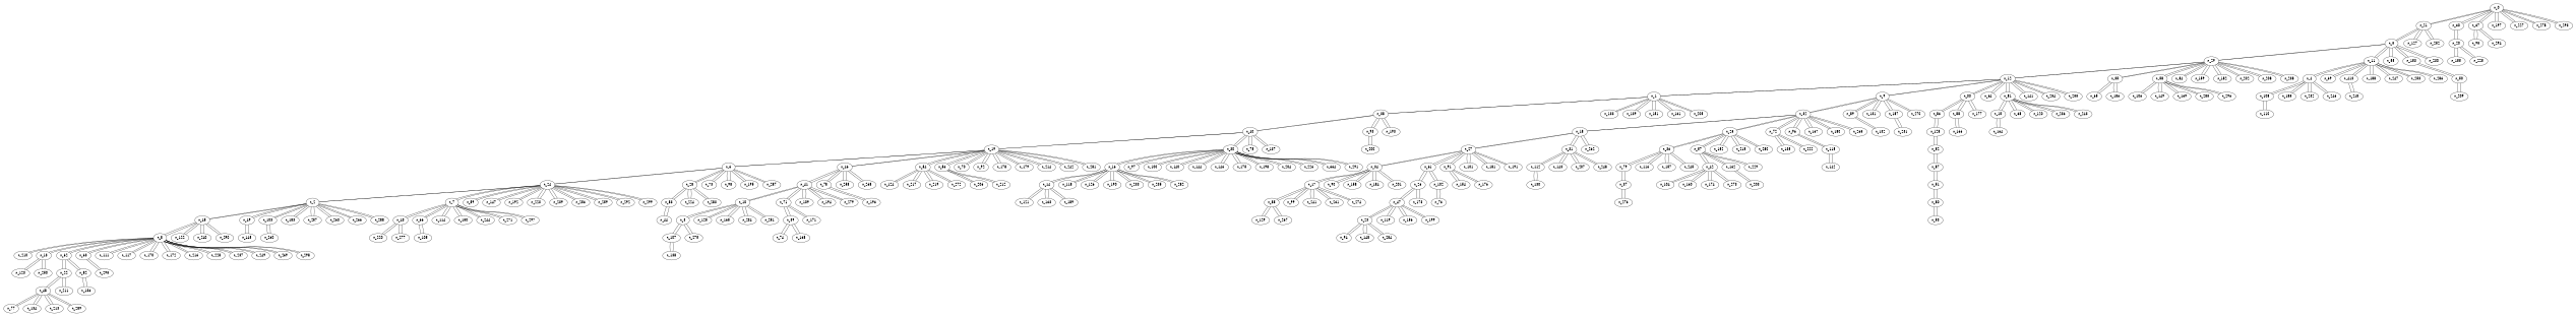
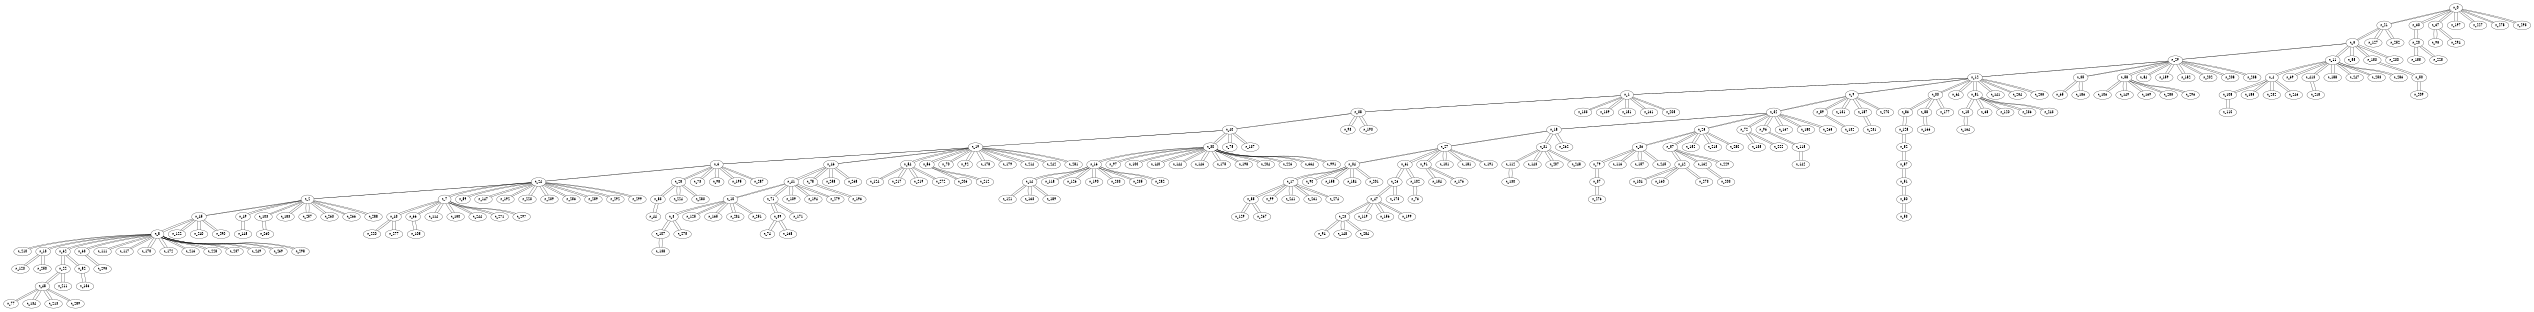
  graph {
    fontname=Lato
    node [fontname=Lato]
    edge [fontname=Lato]
    n_0
    n_21
    n_60
    n_67
    n_197
    n_227
    n_278
    n_293
    n_5
    n_127
    n_252
    n_20
    n_95
    n_294
    n_29
    n_11
    n_55
    n_153
    n_230
    n_155
    n_225
    n_1
    n_38
    n_12
    n_133
    n_139
    n_151
    n_161
    n_205
    n_40
    n_93
    n_193
    n_9
    n_33
    n_64
    n_81
    n_141
    n_254
    n_255
    n_19
    n_30
    n_75
    n_137
-   n_200
    n_35
    n_58
    n_84
    n_159
    n_182
    n_202
    n_208
    n_238
    n_32
    n_89
    n_131
    n_187
    n_270
    n_86
    n_88
    n_177
    n_15
    n_68
    n_120
    n_236
    n_243
    n_2
    n_45
    n_24
    n_49
    n_103
    n_183
    n_257
    n_263
    n_266
    n_288
    n_8
    n_122
    n_240
    n_290
    n_6
    n_7
    n_59
    n_147
    n_192
    n_223
    n_239
    n_256
    n_259
    n_292
    n_299
    n_145
    n_260
    n_210
    n_13
    n_62
    n_63
    n_111
    n_117
    n_170
    n_172
    n_216
    n_228
    n_237
    n_249
    n_269
    n_298
    n_28
    n_73
    n_98
    n_195
    n_287
    n_43
    n_66
    n_114
    n_150
    n_244
    n_271
    n_297
    n_3
    n_10
    n_107
    n_275
    n_41
    n_125
    n_165
    n_234
    n_251
    n_138
    n_46
    n_71
    n_109
    n_194
    n_279
    n_4
    n_108
    n_185
    n_232
    n_246
    n_69
    n140 [label=n_413]
    n_188
    n_247
    n_253
    n_286
    n_110
    n_218
    n_50
    n_65
    n_186
    n_106
    n_149
    n_169
    n_285
    n_296
    n_209
    n_54
    n_56
    n_70
    n_92
    n_178
    n_179
    n_214
    n_242
    n_281
    n_83
    n_224
    n_283
    n_78
    n_258
    n_268
    n_124
    n_217
    n_219
    n_272
    n_206
    n_212
    n_44
    n_220
    n_277
    n_105
    n_123
    n_250
    n_22
    n_82
    n_295
    n_48
    n_211
    n_136
    n_18
    n_25
    n_72
    n_96
    n_167
    n_180
    n_265
    n_132
    n_231
    n_27
    n_31
    n_262
    n_36
    n_57
    n_152
    n_215
    n_280
    n_135
    n_222
    n_115
    n_39
    n_171
    n_128
    n_166
    n_164
    n_14
    n_16
    n_121
    n_163
    n_189
    n_118
    n_126
    n_190
    n_233
    n_235
    n_282
    n_97
    n_100
    n_140
    n_144
    n_146
    n_175
    n_198
    n_204
    n_226
    n234 [label=n_664]
-   n_291
+   n_291 [label=n_991]
    n_17
    n_34
    n_85
    n_99
    n_241
    n_261
    n_274
    n_90
    n_158
    n_184
    n_201
    n_129
    n_267
    n_61
    n_91
    n_101
    n_181
    n_191
    n_112
    n_143
    n_207
    n_248
    n_26
    n_102
    n_154
    n_176
    n_130
    n_196
    n_77
    n_134
    n_213
    n_289
    n_23
    n_47
    n_94
    n_148
    n_284
    n_119
    n_156
    n_199
    n_173
    n_79
    n_116
    n_157
    n_245
    n_42
    n_162
    n_229
    n_37
    n_104
    n_160
-   n_174
    n_273
    n_203
    n_76
    n_142
    n_52
    n_276
    n_74
    n_168
    n_51
    n_87
    n_80
    n_53
    n_0 -- n_21
    n_0 -- n_60
    n_0 -- n_67
    n_0 -- n_197
    n_0 -- n_227
    n_0 -- n_278
    n_0 -- n_293
    n_21 -- n_0
    n_21 -- n_5
    n_21 -- n_127
    n_21 -- n_252
    n_60 -- n_0
    n_60 -- n_20
    n_67 -- n_0
    n_67 -- n_95
    n_67 -- n_294
    n_197 -- n_0
    n_227 -- n_0
    n_278 -- n_0
    n_293 -- n_0
    n_5 -- n_21
    n_5 -- n_29
    n_5 -- n_11
    n_5 -- n_55
    n_5 -- n_153
    n_5 -- n_230
    n_127 -- n_21
    n_252 -- n_21
    n_20 -- n_60
    n_20 -- n_155
    n_20 -- n_225
    n_95 -- n_67
    n_294 -- n_67
    n_29 -- n_5
    n_29 -- n_12
    n_29 -- n_35
    n_29 -- n_58
    n_29 -- n_84
    n_29 -- n_159
    n_29 -- n_182
    n_29 -- n_202
    n_29 -- n_208
    n_29 -- n_238
    n_11 -- n_5
    n_11 -- n_4
    n_11 -- n_69
    n_11 -- n140
    n_11 -- n_188
    n_11 -- n_247
    n_11 -- n_253
    n_11 -- n_286
    n_55 -- n_5
    n_153 -- n_5
    n_153 -- n_50
    n_230 -- n_5
    n_155 -- n_20
    n_225 -- n_20
    n_1 -- n_38
    n_1 -- n_12
    n_1 -- n_133
    n_1 -- n_139
    n_1 -- n_151
    n_1 -- n_161
    n_1 -- n_205
    n_38 -- n_1
    n_38 -- n_40
    n_38 -- n_93
    n_38 -- n_193
    n_12 -- n_29
    n_12 -- n_1
    n_12 -- n_9
    n_12 -- n_33
    n_12 -- n_64
    n_12 -- n_81
    n_12 -- n_141
    n_12 -- n_254
    n_12 -- n_255
    n_133 -- n_1
    n_139 -- n_1
    n_151 -- n_1
    n_161 -- n_1
    n_205 -- n_1
    n_40 -- n_38
    n_40 -- n_19
    n_40 -- n_30
    n_40 -- n_75
    n_40 -- n_137
    n_93 -- n_38
-   n_93 -- n_200
    n_193 -- n_38
    n_9 -- n_12
    n_9 -- n_32
    n_9 -- n_89
    n_9 -- n_131
    n_9 -- n_187
    n_9 -- n_270
    n_33 -- n_12
    n_33 -- n_86
    n_33 -- n_88
    n_33 -- n_177
    n_64 -- n_12
    n_81 -- n_12
    n_81 -- n_15
    n_81 -- n_68
    n_81 -- n_120
    n_81 -- n_236
    n_81 -- n_243
    n_141 -- n_12
    n_254 -- n_12
    n_255 -- n_12
    n_19 -- n_40
    n_19 -- n_6
    n_19 -- n_46
    n_19 -- n_54
    n_19 -- n_56
    n_19 -- n_70
    n_19 -- n_92
    n_19 -- n_178
    n_19 -- n_179
    n_19 -- n_214
    n_19 -- n_242
    n_19 -- n_281
    n_30 -- n_40
    n_30 -- n_16
    n_30 -- n_97
    n_30 -- n_100
    n_30 -- n_140
    n_30 -- n_144
    n_30 -- n_146
    n_30 -- n_175
    n_30 -- n_198
    n_30 -- n_204
    n_30 -- n_226
    n_30 -- n234
    n_30 -- n_291
    n_75 -- n_40
    n_137 -- n_40
-   n_200 -- n_93
    n_35 -- n_29
    n_35 -- n_65
    n_35 -- n_186
    n_58 -- n_29
    n_58 -- n_106
    n_58 -- n_149
    n_58 -- n_169
    n_58 -- n_285
    n_58 -- n_296
    n_84 -- n_29
    n_159 -- n_29
    n_182 -- n_29
    n_202 -- n_29
    n_208 -- n_29
    n_238 -- n_29
    n_32 -- n_9
    n_32 -- n_18
    n_32 -- n_25
    n_32 -- n_72
    n_32 -- n_96
    n_32 -- n_167
    n_32 -- n_180
    n_32 -- n_265
    n_89 -- n_9
    n_89 -- n_132
    n_131 -- n_9
    n_187 -- n_9
    n_187 -- n_231
    n_270 -- n_9
    n_86 -- n_33
    n_86 -- n_128
    n_88 -- n_33
    n_88 -- n_166
    n_177 -- n_33
    n_15 -- n_81
    n_15 -- n_164
    n_68 -- n_81
    n_120 -- n_81
    n_236 -- n_81
    n_243 -- n_81
    n_2 -- n_45
    n_2 -- n_24
    n_2 -- n_49
    n_2 -- n_103
    n_2 -- n_183
    n_2 -- n_257
    n_2 -- n_263
    n_2 -- n_266
    n_2 -- n_288
    n_45 -- n_2
    n_45 -- n_8
    n_45 -- n_122
    n_45 -- n_240
    n_45 -- n_290
    n_24 -- n_2
    n_24 -- n_6
    n_24 -- n_7
    n_24 -- n_59
    n_24 -- n_147
    n_24 -- n_192
    n_24 -- n_223
    n_24 -- n_239
    n_24 -- n_256
    n_24 -- n_259
    n_24 -- n_292
    n_24 -- n_299
    n_49 -- n_2
    n_49 -- n_145
    n_103 -- n_2
    n_103 -- n_260
    n_183 -- n_2
    n_257 -- n_2
    n_263 -- n_2
    n_266 -- n_2
    n_288 -- n_2
    n_8 -- n_45
    n_8 -- n_210
    n_8 -- n_13
    n_8 -- n_62
    n_8 -- n_63
    n_8 -- n_111
    n_8 -- n_117
    n_8 -- n_170
    n_8 -- n_172
    n_8 -- n_216
    n_8 -- n_228
    n_8 -- n_237
    n_8 -- n_249
    n_8 -- n_269
    n_8 -- n_298
    n_122 -- n_45
    n_240 -- n_45
    n_290 -- n_45
    n_6 -- n_19
    n_6 -- n_24
    n_6 -- n_28
    n_6 -- n_73
    n_6 -- n_98
    n_6 -- n_195
    n_6 -- n_287
    n_7 -- n_24
    n_7 -- n_43
    n_7 -- n_66
    n_7 -- n_114
    n_7 -- n_150
    n_7 -- n_244
    n_7 -- n_271
    n_7 -- n_297
    n_59 -- n_24
    n_147 -- n_24
    n_192 -- n_24
    n_223 -- n_24
    n_239 -- n_24
    n_256 -- n_24
    n_259 -- n_24
    n_292 -- n_24
    n_299 -- n_24
    n_145 -- n_49
    n_260 -- n_103
    n_210 -- n_8
    n_13 -- n_8
    n_13 -- n_123
    n_13 -- n_250
    n_62 -- n_8
    n_62 -- n_22
    n_62 -- n_82
    n_63 -- n_8
    n_63 -- n_295
    n_111 -- n_8
    n_117 -- n_8
    n_170 -- n_8
    n_172 -- n_8
    n_216 -- n_8
    n_228 -- n_8
    n_237 -- n_8
    n_249 -- n_8
    n_269 -- n_8
    n_298 -- n_8
    n_28 -- n_6
    n_28 -- n_83
    n_28 -- n_224
    n_28 -- n_283
    n_73 -- n_6
    n_98 -- n_6
    n_195 -- n_6
    n_287 -- n_6
    n_43 -- n_7
    n_43 -- n_220
    n_43 -- n_277
    n_66 -- n_7
    n_66 -- n_105
    n_114 -- n_7
    n_150 -- n_7
    n_244 -- n_7
    n_271 -- n_7
    n_297 -- n_7
    n_3 -- n_10
    n_3 -- n_107
    n_3 -- n_275
    n_10 -- n_3
    n_10 -- n_41
    n_10 -- n_125
    n_10 -- n_165
    n_10 -- n_234
    n_10 -- n_251
    n_107 -- n_3
    n_107 -- n_138
    n_275 -- n_3
    n_41 -- n_10
    n_41 -- n_46
    n_41 -- n_71
    n_41 -- n_109
    n_41 -- n_194
    n_41 -- n_279
    n_125 -- n_10
    n_165 -- n_10
    n_234 -- n_10
    n_251 -- n_10
    n_138 -- n_107
    n_46 -- n_19
    n_46 -- n_41
    n_46 -- n_78
    n_46 -- n_258
    n_46 -- n_268
    n_71 -- n_41
    n_71 -- n_39
    n_71 -- n_171
    n_109 -- n_41
    n_194 -- n_41
    n_279 -- n_41
    n_4 -- n_11
    n_4 -- n_108
    n_4 -- n_185
    n_4 -- n_232
    n_4 -- n_246
    n_108 -- n_4
    n_108 -- n_110
    n_185 -- n_4
    n_232 -- n_4
    n_246 -- n_4
    n_69 -- n_11
    n140 -- n_11
    n140 -- n_218
    n_188 -- n_11
    n_247 -- n_11
    n_253 -- n_11
    n_286 -- n_11
    n_110 -- n_108
    n_218 -- n140
    n_50 -- n_153
    n_50 -- n_209
    n_65 -- n_35
    n_186 -- n_35
    n_106 -- n_58
    n_149 -- n_58
    n_169 -- n_58
    n_285 -- n_58
    n_296 -- n_58
    n_209 -- n_50
    n_54 -- n_19
    n_54 -- n_124
    n_54 -- n_217
    n_54 -- n_219
    n_54 -- n_272
    n_56 -- n_19
    n_56 -- n_206
    n_56 -- n_212
    n_70 -- n_19
    n_92 -- n_19
    n_178 -- n_19
    n_179 -- n_19
    n_214 -- n_19
    n_242 -- n_19
    n_281 -- n_19
    n_83 -- n_28
    n_83 -- n_44
    n_224 -- n_28
    n_283 -- n_28
    n_78 -- n_46
    n_78 -- n_196
    n_258 -- n_46
    n_268 -- n_46
    n_124 -- n_54
    n_217 -- n_54
    n_219 -- n_54
    n_272 -- n_54
    n_206 -- n_56
    n_212 -- n_56
    n_44 -- n_83
    n_220 -- n_43
    n_277 -- n_43
    n_105 -- n_66
    n_123 -- n_13
    n_250 -- n_13
    n_22 -- n_62
    n_22 -- n_48
    n_22 -- n_211
    n_82 -- n_62
    n_82 -- n_136
    n_295 -- n_63
    n_48 -- n_22
    n_48 -- n_77
    n_48 -- n_134
    n_48 -- n_213
    n_48 -- n_289
    n_211 -- n_22
    n_136 -- n_82
    n_18 -- n_32
    n_18 -- n_27
    n_18 -- n_31
    n_18 -- n_262
    n_25 -- n_32
    n_25 -- n_36
    n_25 -- n_57
    n_25 -- n_152
    n_25 -- n_215
    n_25 -- n_280
    n_72 -- n_32
    n_72 -- n_135
    n_72 -- n_222
    n_96 -- n_32
    n_96 -- n_115
    n_167 -- n_32
    n_180 -- n_32
    n_265 -- n_32
    n_132 -- n_89
    n_231 -- n_187
    n_27 -- n_18
    n_27 -- n_34
    n_27 -- n_61
    n_27 -- n_91
    n_27 -- n_101
    n_27 -- n_181
    n_27 -- n_191
    n_31 -- n_18
    n_31 -- n_112
    n_31 -- n_143
    n_31 -- n_207
    n_31 -- n_248
    n_262 -- n_18
    n_36 -- n_25
    n_36 -- n_79
    n_36 -- n_116
    n_36 -- n_157
    n_36 -- n_245
    n_57 -- n_25
    n_57 -- n_42
    n_57 -- n_162
    n_57 -- n_229
    n_152 -- n_25
    n_215 -- n_25
    n_280 -- n_25
    n_135 -- n_72
    n_222 -- n_72
    n_115 -- n_96
    n_115 -- n_142
    n_39 -- n_71
    n_39 -- n_74
    n_39 -- n_168
    n_171 -- n_71
    n_128 -- n_86
    n_128 -- n_52
    n_166 -- n_88
    n_164 -- n_15
    n_14 -- n_16
    n_14 -- n_121
    n_14 -- n_163
    n_14 -- n_189
    n_16 -- n_30
    n_16 -- n_14
    n_16 -- n_118
    n_16 -- n_126
    n_16 -- n_190
    n_16 -- n_233
    n_16 -- n_235
    n_16 -- n_282
    n_121 -- n_14
    n_163 -- n_14
    n_189 -- n_14
    n_118 -- n_16
    n_126 -- n_16
    n_190 -- n_16
    n_233 -- n_16
    n_235 -- n_16
    n_282 -- n_16
    n_97 -- n_30
    n_100 -- n_30
    n_140 -- n_30
    n_144 -- n_30
    n_146 -- n_30
    n_175 -- n_30
    n_198 -- n_30
    n_204 -- n_30
    n_226 -- n_30
    n234 -- n_30
    n_291 -- n_30
    n_17 -- n_34
    n_17 -- n_85
    n_17 -- n_99
    n_17 -- n_241
    n_17 -- n_261
    n_17 -- n_274
    n_34 -- n_27
    n_34 -- n_17
    n_34 -- n_90
    n_34 -- n_158
    n_34 -- n_184
    n_34 -- n_201
    n_85 -- n_17
    n_85 -- n_129
    n_85 -- n_267
    n_99 -- n_17
    n_241 -- n_17
    n_261 -- n_17
    n_274 -- n_17
    n_90 -- n_34
    n_158 -- n_34
    n_184 -- n_34
    n_201 -- n_34
    n_129 -- n_85
    n_267 -- n_85
    n_61 -- n_27
    n_61 -- n_26
    n_61 -- n_102
    n_91 -- n_27
    n_91 -- n_154
    n_91 -- n_176
    n_101 -- n_27
    n_181 -- n_27
    n_191 -- n_27
    n_112 -- n_31
    n_112 -- n_130
    n_143 -- n_31
    n_207 -- n_31
    n_248 -- n_31
    n_26 -- n_61
    n_26 -- n_47
    n_26 -- n_173
    n_102 -- n_61
    n_102 -- n_76
    n_154 -- n_91
    n_176 -- n_91
    n_130 -- n_112
    n_196 -- n_78
    n_77 -- n_48
    n_134 -- n_48
    n_213 -- n_48
    n_289 -- n_48
    n_23 -- n_47
    n_23 -- n_94
    n_23 -- n_148
    n_23 -- n_284
    n_47 -- n_26
    n_47 -- n_23
    n_47 -- n_119
    n_47 -- n_156
    n_47 -- n_199
    n_94 -- n_23
    n_148 -- n_23
    n_284 -- n_23
    n_119 -- n_47
    n_156 -- n_47
    n_199 -- n_47
    n_173 -- n_26
    n_79 -- n_36
    n_79 -- n_37
    n_116 -- n_36
    n_157 -- n_36
    n_245 -- n_36
    n_42 -- n_57
    n_42 -- n_104
    n_42 -- n_160
-   n_42 -- n_174
    n_42 -- n_273
    n_162 -- n_57
    n_162 -- n_203
    n_229 -- n_57
    n_37 -- n_79
    n_37 -- n_276
    n_104 -- n_42
    n_160 -- n_42
-   n_174 -- n_42
    n_273 -- n_42
    n_203 -- n_162
    n_76 -- n_102
    n_142 -- n_115
    n_52 -- n_128
    n_52 -- n_87
    n_276 -- n_37
    n_74 -- n_39
    n_168 -- n_39
    n_51 -- n_87
    n_51 -- n_80
    n_87 -- n_52
    n_87 -- n_51
    n_80 -- n_51
    n_80 -- n_53
    n_53 -- n_80
  }
